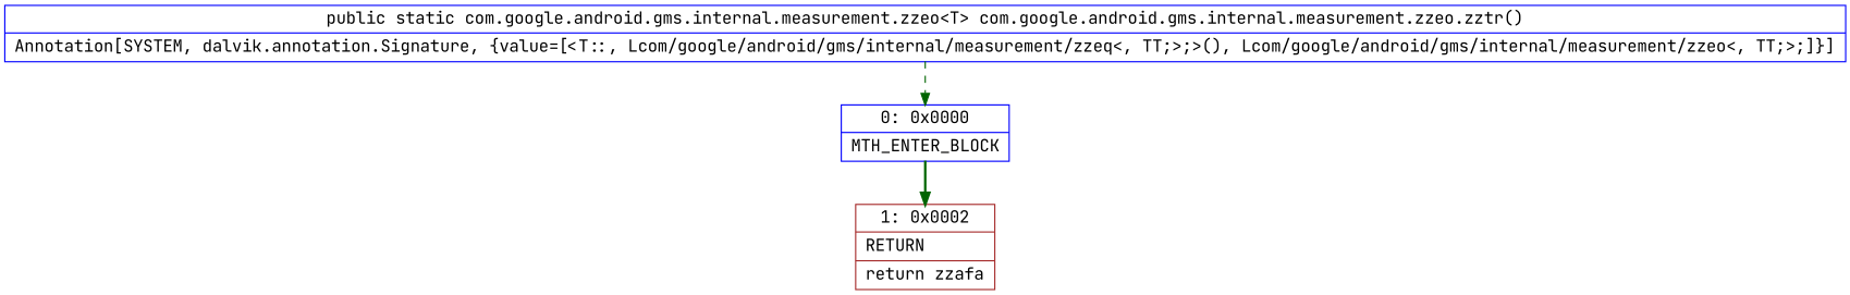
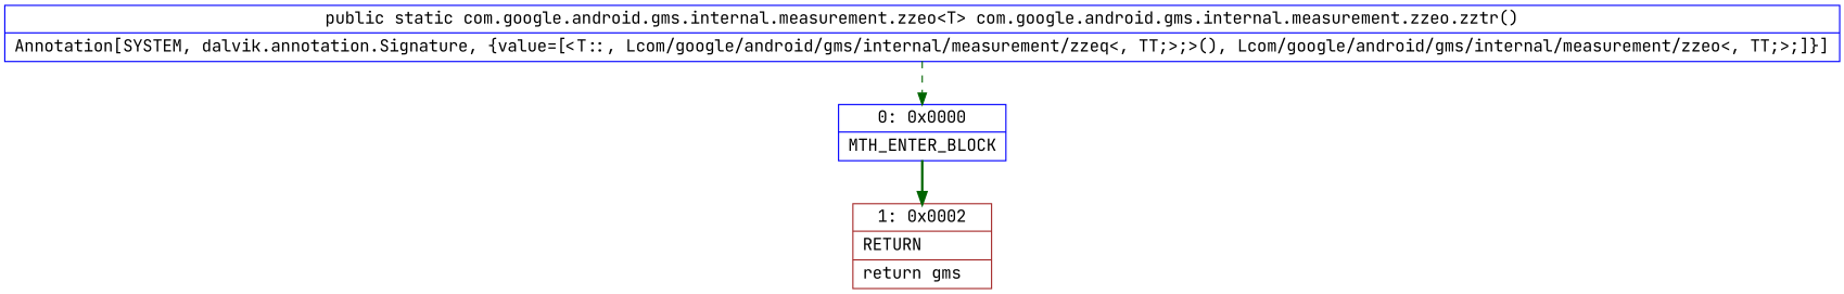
  digraph {
    fontname="JetBrains Mono"
    node [shape=record color=blue fontname="JetBrains Mono"]
    edge [color=darkgreen fontname="JetBrains Mono"]
    n1 [label="{0\:\ 0x0000|MTH_ENTER_BLOCK\l}"]
-   n2 [label="{1\:\ 0x0002|RETURN\l|return zzafa\l}" color=brown]
+   n2 [label="{1\:\ 0x0002|RETURN\l|return gms\l}" color=brown]
    n3 [label="{public static com.google.android.gms.internal.measurement.zzeo\<T\> com.google.android.gms.internal.measurement.zzeo.zztr()  | Annotation[SYSTEM, dalvik.annotation.Signature, \{value=[\<T::, Lcom\/google\/android\/gms\/internal\/measurement\/zzeq\<, TT;\>;\>(), Lcom\/google\/android\/gms\/internal\/measurement\/zzeo\<, TT;\>;]\}]\l}"]
    n1 -> n2 [style=bold]
    n3 -> n1 [style=dashed]
  }
